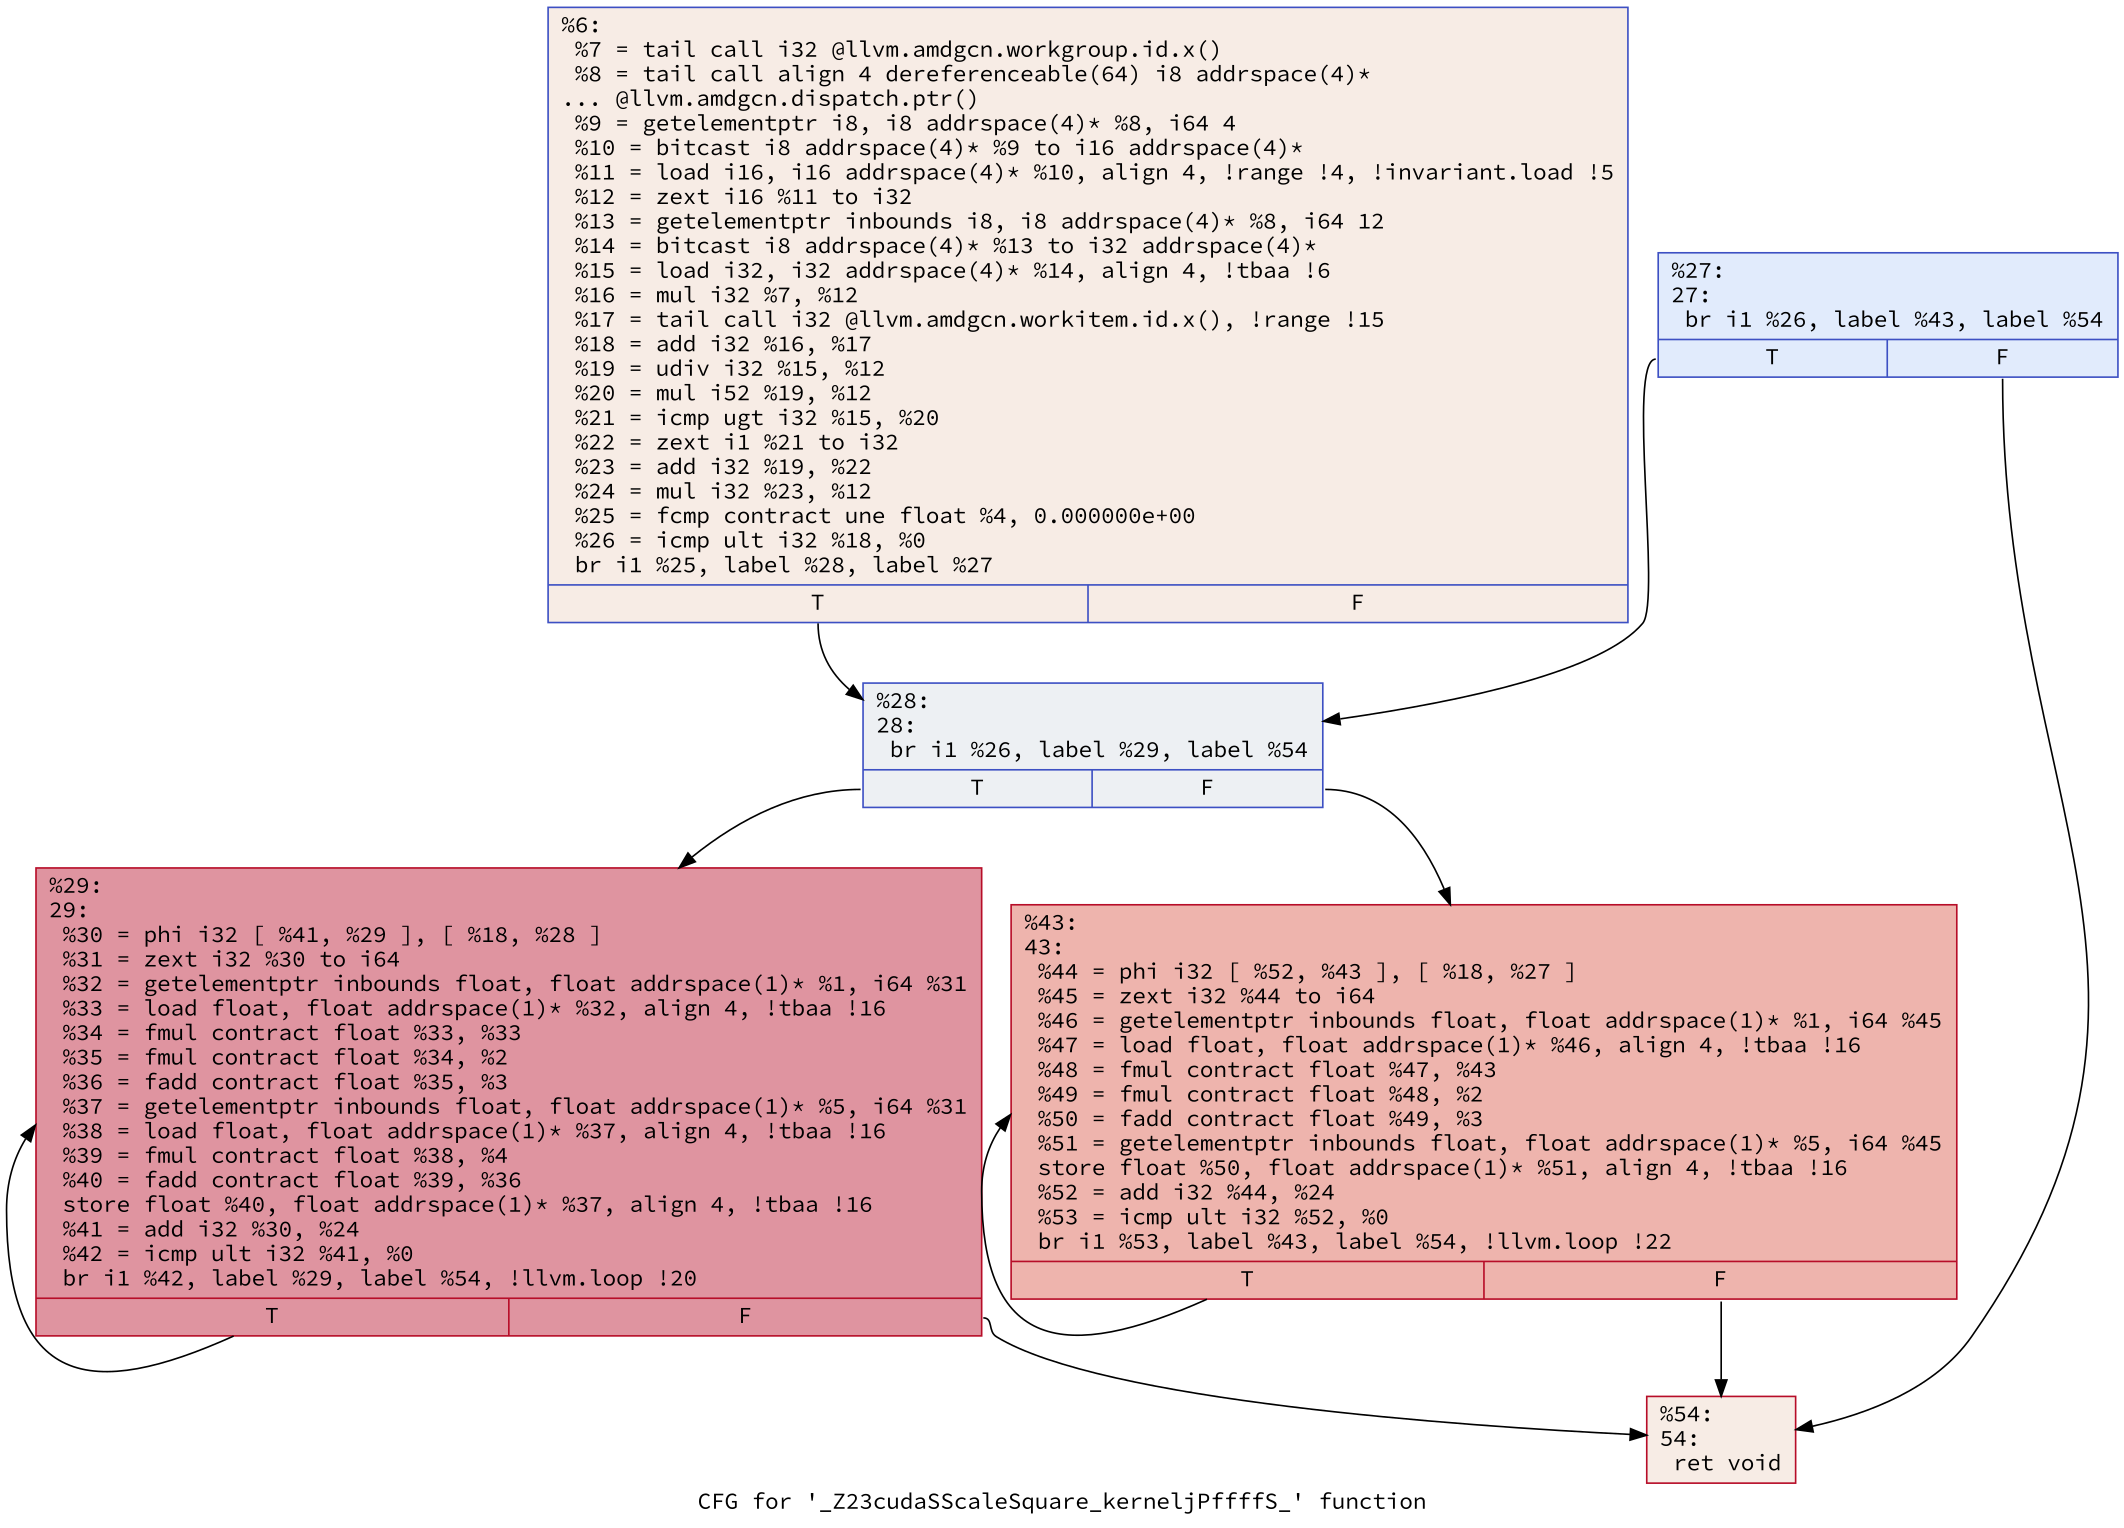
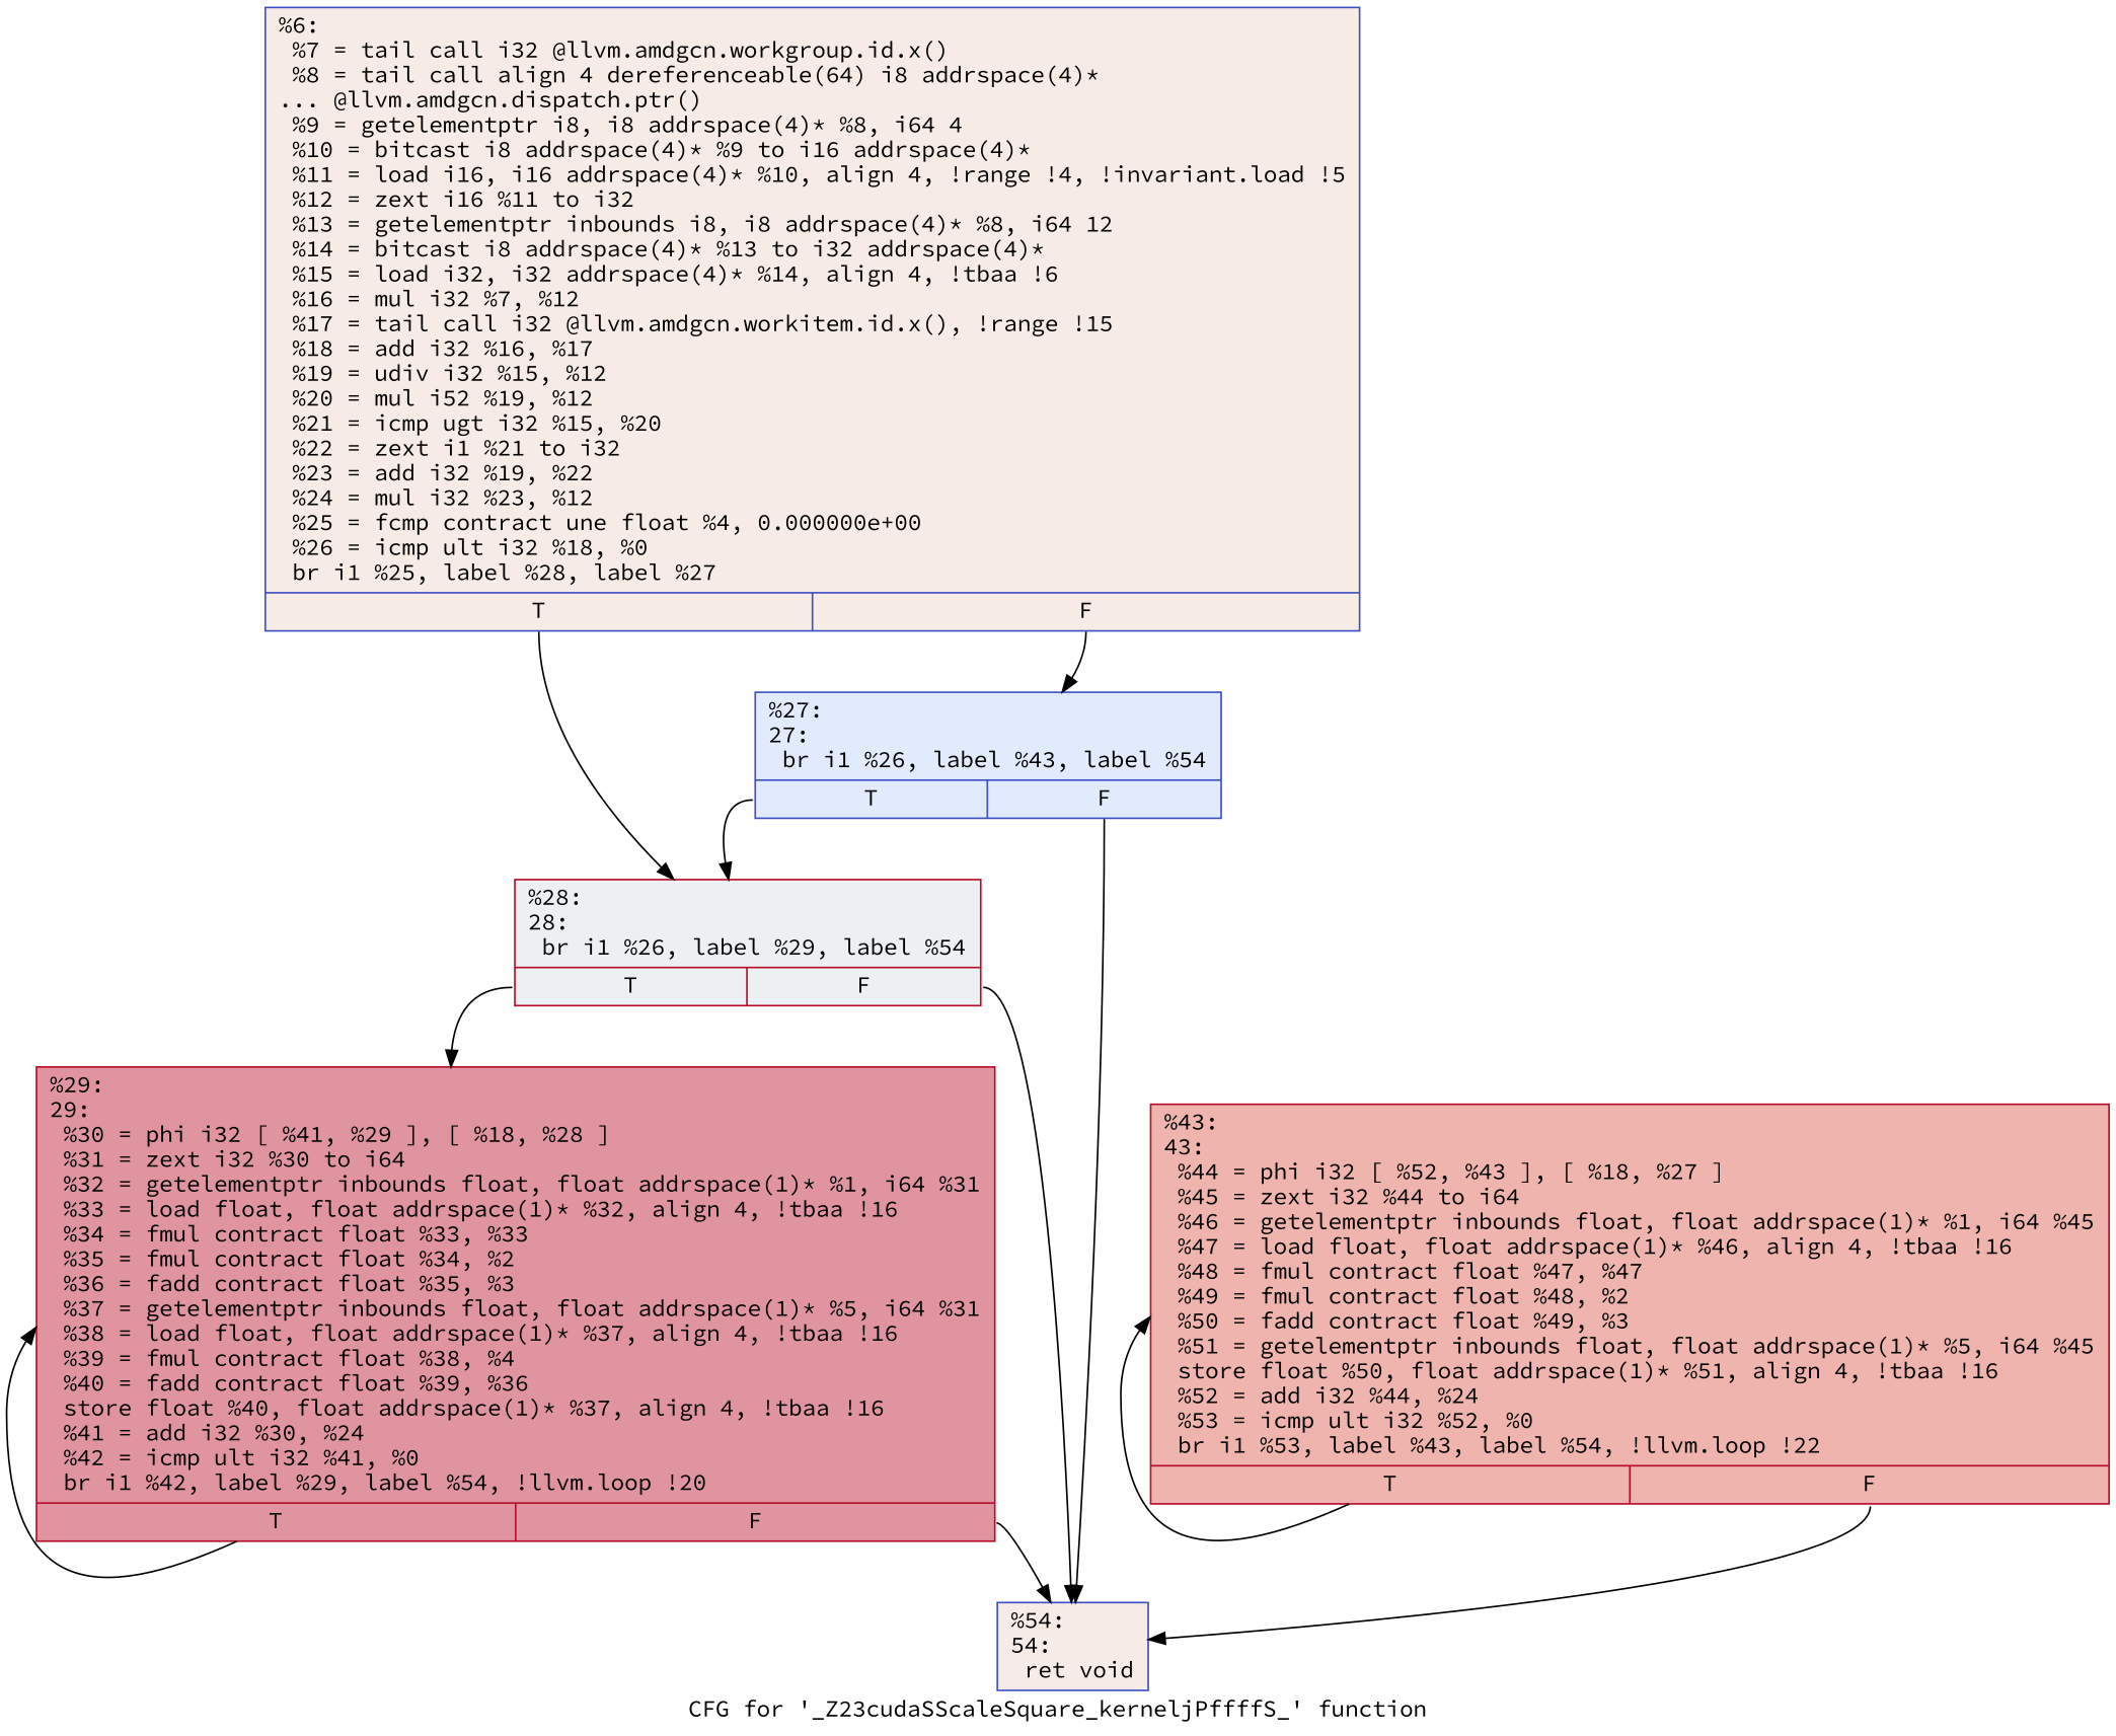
  digraph {
    fontname="Source Code Pro"
    label="CFG for '_Z23cudaSScaleSquare_kerneljPffffS_' function"
    node [color="#3d50c3ff" fillcolor="#ecd3c570" fontname="Source Code Pro" shape=record style=filled]
    edge [fontname="Source Code Pro" tailport=s0]
    n1 [label="{%6:\l  %7 = tail call i32 @llvm.amdgcn.workgroup.id.x()\l  %8 = tail call align 4 dereferenceable(64) i8 addrspace(4)*\l... @llvm.amdgcn.dispatch.ptr()\l  %9 = getelementptr i8, i8 addrspace(4)* %8, i64 4\l  %10 = bitcast i8 addrspace(4)* %9 to i16 addrspace(4)*\l  %11 = load i16, i16 addrspace(4)* %10, align 4, !range !4, !invariant.load !5\l  %12 = zext i16 %11 to i32\l  %13 = getelementptr inbounds i8, i8 addrspace(4)* %8, i64 12\l  %14 = bitcast i8 addrspace(4)* %13 to i32 addrspace(4)*\l  %15 = load i32, i32 addrspace(4)* %14, align 4, !tbaa !6\l  %16 = mul i32 %7, %12\l  %17 = tail call i32 @llvm.amdgcn.workitem.id.x(), !range !15\l  %18 = add i32 %16, %17\l  %19 = udiv i32 %15, %12\l  %20 = mul i52 %19, %12\l  %21 = icmp ugt i32 %15, %20\l  %22 = zext i1 %21 to i32\l  %23 = add i32 %19, %22\l  %24 = mul i32 %23, %12\l  %25 = fcmp contract une float %4, 0.000000e+00\l  %26 = icmp ult i32 %18, %0\l  br i1 %25, label %28, label %27\l|{<s0>T|<s1>F}}"]
-   n2 [fillcolor="#d6dce470" label="{%28:\l28:                                               \l  br i1 %26, label %29, label %54\l|{<s0>T|<s1>F}}"]
+   n2 [color="#b70d28ff" fillcolor="#d6dce470" label="{%28:\l28:                                               \l  br i1 %26, label %29, label %54\l|{<s0>T|<s1>F}}"]
    n3 [fillcolor="#bbd1f870" label="{%27:\l27:                                               \l  br i1 %26, label %43, label %54\l|{<s0>T|<s1>F}}"]
-   n4 [color="#b70d28ff" label="{%54:\l54:                                               \l  ret void\l}"]
+   n4 [label="{%54:\l54:                                               \l  ret void\l}"]
    n5 [color="#b70d28ff" fillcolor="#b70d2870" label="{%29:\l29:                                               \l  %30 = phi i32 [ %41, %29 ], [ %18, %28 ]\l  %31 = zext i32 %30 to i64\l  %32 = getelementptr inbounds float, float addrspace(1)* %1, i64 %31\l  %33 = load float, float addrspace(1)* %32, align 4, !tbaa !16\l  %34 = fmul contract float %33, %33\l  %35 = fmul contract float %34, %2\l  %36 = fadd contract float %35, %3\l  %37 = getelementptr inbounds float, float addrspace(1)* %5, i64 %31\l  %38 = load float, float addrspace(1)* %37, align 4, !tbaa !16\l  %39 = fmul contract float %38, %4\l  %40 = fadd contract float %39, %36\l  store float %40, float addrspace(1)* %37, align 4, !tbaa !16\l  %41 = add i32 %30, %24\l  %42 = icmp ult i32 %41, %0\l  br i1 %42, label %29, label %54, !llvm.loop !20\l|{<s0>T|<s1>F}}"]
-   n6 [color="#b70d28ff" fillcolor="#d8564670" label="{%43:\l43:                                               \l  %44 = phi i32 [ %52, %43 ], [ %18, %27 ]\l  %45 = zext i32 %44 to i64\l  %46 = getelementptr inbounds float, float addrspace(1)* %1, i64 %45\l  %47 = load float, float addrspace(1)* %46, align 4, !tbaa !16\l  %48 = fmul contract float %47, %43\l  %49 = fmul contract float %48, %2\l  %50 = fadd contract float %49, %3\l  %51 = getelementptr inbounds float, float addrspace(1)* %5, i64 %45\l  store float %50, float addrspace(1)* %51, align 4, !tbaa !16\l  %52 = add i32 %44, %24\l  %53 = icmp ult i32 %52, %0\l  br i1 %53, label %43, label %54, !llvm.loop !22\l|{<s0>T|<s1>F}}"]
+   n6 [color="#b70d28ff" fillcolor="#d8564670" label="{%43:\l43:                                               \l  %44 = phi i32 [ %52, %43 ], [ %18, %27 ]\l  %45 = zext i32 %44 to i64\l  %46 = getelementptr inbounds float, float addrspace(1)* %1, i64 %45\l  %47 = load float, float addrspace(1)* %46, align 4, !tbaa !16\l  %48 = fmul contract float %47, %47\l  %49 = fmul contract float %48, %2\l  %50 = fadd contract float %49, %3\l  %51 = getelementptr inbounds float, float addrspace(1)* %5, i64 %45\l  store float %50, float addrspace(1)* %51, align 4, !tbaa !16\l  %52 = add i32 %44, %24\l  %53 = icmp ult i32 %52, %0\l  br i1 %53, label %43, label %54, !llvm.loop !22\l|{<s0>T|<s1>F}}"]
    n1 -> n2
-   n2 -> n6 [tailport=s1]
+   n1 -> n3 [tailport=s1]
+   n2 -> n4 [tailport=s1]
    n2 -> n5
    n3 -> n2
    n3 -> n4 [tailport=s1]
    n5 -> n4 [tailport=s1]
    n5 -> n5
    n6 -> n4 [tailport=s1]
    n6 -> n6
  }
